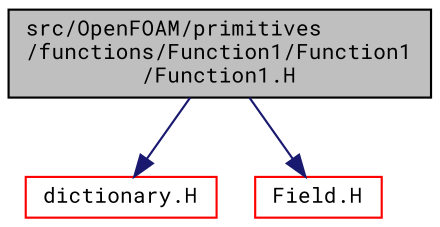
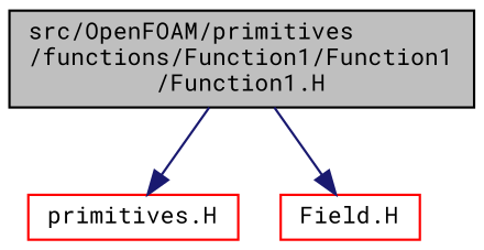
  digraph {
    fontname="Roboto Mono"
    node [color=red fontname="Roboto Mono" fontsize=10 shape=record]
    edge [color=midnightblue fontname="Roboto Mono" fontsize=10 labelfontname=Helvetica labelfontsize=10 style=solid]
    n1 [color=black fillcolor=grey75 fontcolor=black height=0.2 label="src/OpenFOAM/primitives\l/functions/Function1/Function1\l/Function1.H" style=filled width=0.4]
-   n2 [height=0.2 label="dictionary.H" width=0.4]
+   n2 [height=0.2 label="primitives.H" width=0.4]
    n3 [height=0.2 label="Field.H" width=0.4]
    n1 -> n2
    n1 -> n3
  }
